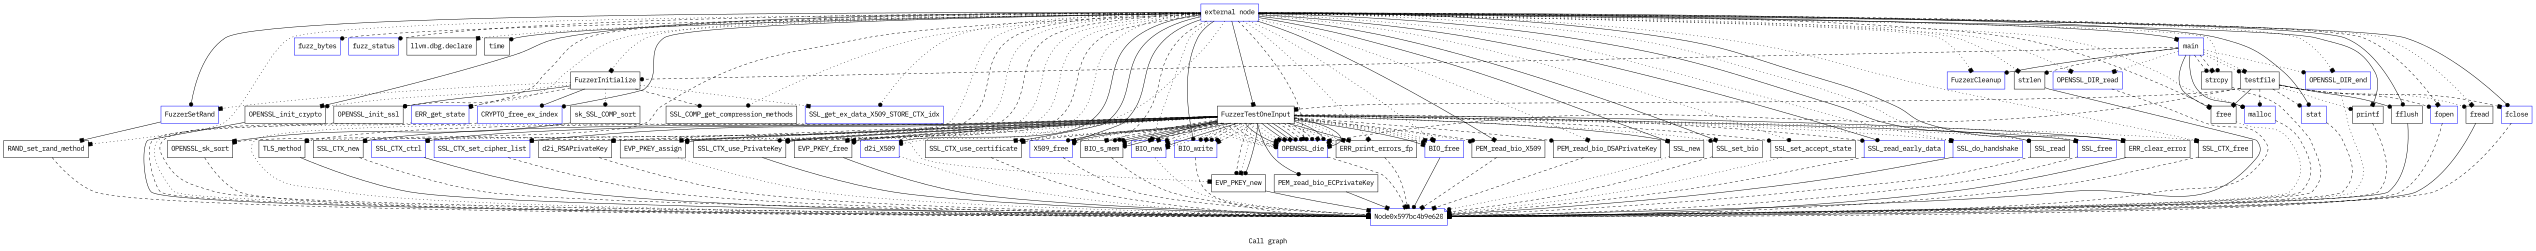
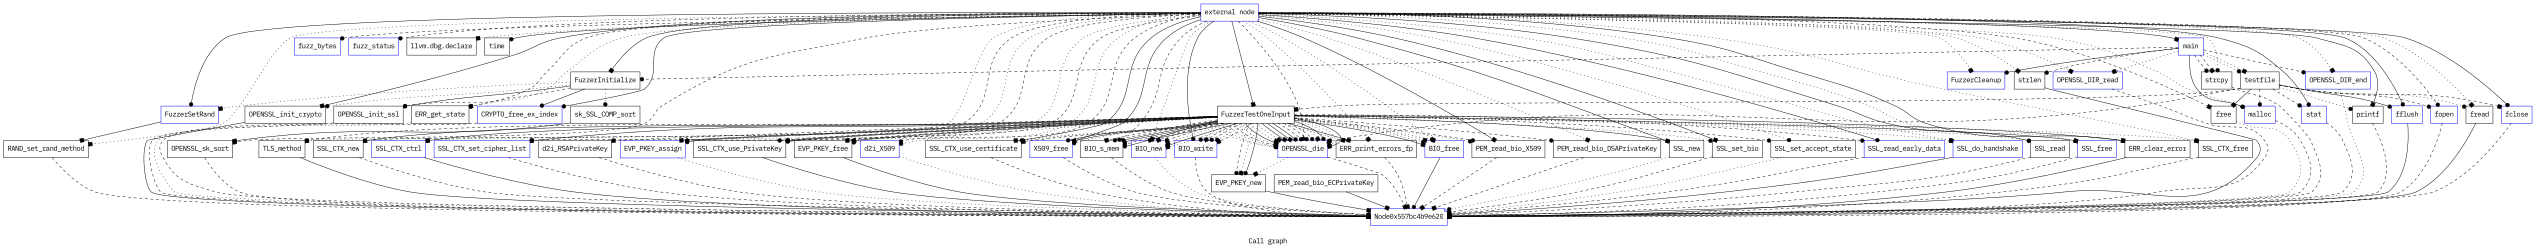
  digraph {
    fontname="IBM Plex Mono"
    label="Call graph"
    node [color=black fontname="IBM Plex Mono" shape=record]
    edge [arrowhead=dot fontname="IBM Plex Mono" style=dotted]
    n1 [color=blue label="{external node}"]
    n2 [color=blue label="{FuzzerSetRand}"]
    n3 [label="{RAND_set_rand_method}"]
    n4 [color=blue label="{fuzz_bytes}"]
    n5 [color=blue label="{fuzz_status}"]
    n6 [label="{llvm.dbg.declare}"]
    n7 [label="{time}"]
    n8 [label="{FuzzerInitialize}"]
    n9 [label="{OPENSSL_init_crypto}"]
    n10 [label="{OPENSSL_init_ssl}"]
-   n11 [color=blue label="{ERR_get_state}"]
+   n11 [label="{ERR_get_state}"]
    n12 [color=blue label="{CRYPTO_free_ex_index}"]
-   n13 [color=blue label="{SSL_get_ex_data_X509_STORE_CTX_idx}"]
-   n14 [label="{SSL_COMP_get_compression_methods}"]
    n15 [label="{OPENSSL_sk_sort}"]
    n16 [label="{FuzzerTestOneInput}"]
    n17 [label="{TLS_method}"]
    n18 [label="{SSL_CTX_new}"]
    n19 [color=blue label="{SSL_CTX_ctrl}"]
    n20 [color=blue label="{OPENSSL_die}"]
    n21 [color=blue label="{SSL_CTX_set_cipher_list}"]
    n22 [label="{d2i_RSAPrivateKey}"]
    n23 [label="{EVP_PKEY_new}"]
-   n24 [label="{EVP_PKEY_assign}"]
+   n24 [color=blue label="{EVP_PKEY_assign}"]
    n25 [label="{SSL_CTX_use_PrivateKey}"]
    n26 [label="{EVP_PKEY_free}"]
    n27 [color=blue label="{d2i_X509}"]
    n28 [label="{SSL_CTX_use_certificate}"]
    n29 [color=blue label="{X509_free}"]
    n30 [label="{BIO_s_mem}"]
    n31 [color=blue label="{BIO_new}"]
    n32 [color=blue label="{BIO_write}"]
    n33 [label="{ERR_print_errors_fp}"]
    n34 [color=blue label="{BIO_free}"]
    n35 [label="{PEM_read_bio_X509}"]
    n36 [label="{PEM_read_bio_DSAPrivateKey}"]
    n37 [label="{SSL_new}"]
    n38 [label="{SSL_set_bio}"]
    n39 [label="{SSL_set_accept_state}"]
    n40 [color=blue label="{SSL_read_early_data}"]
    n41 [color=blue label="{SSL_do_handshake}"]
    n42 [label="{SSL_read}"]
    n43 [color=blue label="{SSL_free}"]
    n44 [label="{ERR_clear_error}"]
    n45 [label="{SSL_CTX_free}"]
    n46 [color=blue label="{FuzzerCleanup}"]
    n47 [color=blue label="{main}"]
    n48 [label="{strlen}"]
    n49 [color=blue label="{OPENSSL_DIR_read}"]
    n50 [color=blue label="{malloc}"]
    n51 [label="{strcpy}"]
    n52 [color=blue label="{OPENSSL_DIR_end}"]
    n53 [label="{free}"]
    n54 [color=blue label="{stat}"]
    n55 [label="{printf}"]
-   n56 [label="{fflush}"]
+   n56 [color=blue label="{fflush}"]
    n57 [color=blue label="{fopen}"]
    n58 [label="{fread}"]
    n59 [color=blue label="{fclose}"]
-   Node0x557bc4b9e620 [color=blue shape=note label=Node0x597bc4b9e620]
+   Node0x557bc4b9e620 [color=blue shape=note]
    n61 [label="{sk_SSL_COMP_sort}"]
    n62 [label="{PEM_read_bio_ECPrivateKey}"]
    n63 [label="{testfile}"]
    n1 -> n2 [style=solid]
    n1 -> n3 [arrowhead=box]
    n1 -> n4 [style=dashed]
    n1 -> n5 [style=dashed]
    n1 -> n6 [arrowhead=box]
    n1 -> n7 [style=solid]
-   n1 -> n8 [arrowhead=box]
+   n1 -> n8 [arrowhead=box style=solid]
    n1 -> n9 [arrowhead=box style=solid]
    n1 -> n10 [style=dashed]
    n1 -> n11
    n1 -> n12 [style=solid]
-   n1 -> n13
-   n1 -> n14
    n1 -> n15 [arrowhead=box style=dashed]
    n1 -> n16 [arrowhead=box style=solid]
    n1 -> n17 [arrowhead=box]
    n1 -> n18 [style=dashed]
    n1 -> n19
    n1 -> n20 [style=dashed]
    n1 -> n21 [arrowhead=box style=dashed]
-   n1 -> n22
-   n1 -> n23 [arrowhead=box]
+   n20 -> n23 [arrowhead=box]
    n1 -> n24
    n1 -> n25 [arrowhead=box style=dashed]
    n1 -> n26 [arrowhead=box]
-   n1 -> n27 [style=solid]
+   n1 -> n27 [style=dashed]
    n1 -> n28 [style=solid]
    n1 -> n29 [arrowhead=box style=solid]
    n1 -> n30 [style=dashed]
    n1 -> n31 [arrowhead=box]
    n1 -> n32 [style=solid]
    n1 -> n33 [arrowhead=box]
    n1 -> n34 [arrowhead=box]
    n1 -> n35 [arrowhead=box style=solid]
    n1 -> n36 [arrowhead=box]
    n1 -> n37 [style=solid]
    n1 -> n38 [arrowhead=box style=solid]
    n1 -> n39
    n1 -> n40 [style=solid]
    n1 -> n41 [arrowhead=box]
    n1 -> n42 [style=solid]
    n1 -> n43 [arrowhead=box]
    n1 -> n44 [arrowhead=box style=solid]
    n1 -> n45 [arrowhead=box]
    n1 -> n46 [arrowhead=box]
    n1 -> n47 [arrowhead=box style=solid]
    n1 -> n48 [arrowhead=box]
    n1 -> n49 [arrowhead=box]
    n1 -> n50
    n1 -> n51
    n1 -> n52 [arrowhead=box]
    n1 -> n53 [arrowhead=box style=dashed]
    n1 -> n54 [style=solid]
    n1 -> n55 [arrowhead=box style=solid]
    n1 -> n56 [style=solid]
-   n1 -> n57 [arrowhead=box style=dashed]
+   n1 -> n57 [style=dashed]
    n1 -> n58 [arrowhead=box]
    n1 -> n59 [style=solid]
    n2 -> n3 [arrowhead=box style=solid]
    n3 -> Node0x557bc4b9e620 [arrowhead=box style=dashed]
    n8 -> n2 [arrowhead=box]
    n8 -> n9
    n8 -> n10 [style=solid]
    n8 -> n11 [arrowhead=box style=dashed]
    n8 -> n12 [style=solid]
-   n8 -> n13 [arrowhead=box]
-   n8 -> n14 [style=dashed]
    n8 -> n61
    n9 -> Node0x557bc4b9e620 [arrowhead=box style=solid]
    n10 -> Node0x557bc4b9e620 [style=dashed]
    n11 -> Node0x557bc4b9e620
    n12 -> Node0x557bc4b9e620 [arrowhead=box style=dashed]
-   n13 -> Node0x557bc4b9e620 [arrowhead=box]
    n15 -> Node0x557bc4b9e620 [arrowhead=box style=dashed]
    n16 -> n17 [style=dashed]
    n16 -> n18 [arrowhead=box style=solid]
    n16 -> n19 [arrowhead=box style=solid]
    n16 -> n20
    n16 -> n20
    n16 -> n20 [arrowhead=box]
    n16 -> n20 [style=dashed]
    n16 -> n20 [arrowhead=box]
    n16 -> n20 [arrowhead=box style=solid]
    n16 -> n20 [arrowhead=box]
    n16 -> n20 [arrowhead=box]
    n16 -> n20 [arrowhead=box style=solid]
    n16 -> n20 [arrowhead=box style=solid]
    n16 -> n20 [style=solid]
    n16 -> n20 [style=dashed]
    n16 -> n20 [style=dashed]
    n16 -> n20 [style=dashed]
    n16 -> n20 [arrowhead=box]
    n16 -> n20 [style=solid]
    n16 -> n20
    n16 -> n20
    n16 -> n20 [arrowhead=box style=solid]
    n16 -> n21 [style=solid]
    n16 -> n22 [arrowhead=box style=dashed]
    n16 -> n23 [style=dashed]
    n16 -> n23 [arrowhead=box]
    n16 -> n23 [style=solid]
    n16 -> n24 [arrowhead=box style=solid]
    n16 -> n24
    n16 -> n24 [style=solid]
    n16 -> n25 [style=dashed]
    n16 -> n25 [style=solid]
    n16 -> n25 [style=solid]
    n16 -> n26 [arrowhead=box style=dashed]
    n16 -> n26 [arrowhead=box style=solid]
    n16 -> n26
    n16 -> n27
    n16 -> n28 [arrowhead=box]
    n16 -> n28
    n16 -> n28 [arrowhead=box style=dashed]
    n16 -> n29 [style=solid]
    n16 -> n29 [arrowhead=box style=solid]
    n16 -> n29
    n16 -> n30 [arrowhead=box style=dashed]
    n16 -> n30 [style=dashed]
    n16 -> n30 [style=solid]
    n16 -> n30 [style=solid]
    n16 -> n30 [style=dashed]
    n16 -> n30 [style=solid]
    n16 -> n31 [arrowhead=box style=solid]
    n16 -> n31 [arrowhead=box style=dashed]
    n16 -> n31 [style=dashed]
    n16 -> n31 [arrowhead=box]
    n16 -> n31 [arrowhead=box style=solid]
    n16 -> n31 [arrowhead=box]
    n16 -> n32
    n16 -> n32 [arrowhead=box style=dashed]
    n16 -> n32 [style=dashed]
    n16 -> n32
    n16 -> n32 [arrowhead=box style=dashed]
    n16 -> n33 [arrowhead=box]
    n16 -> n33 [arrowhead=box style=solid]
    n16 -> n34 [arrowhead=box style=solid]
    n16 -> n34
    n16 -> n34 [arrowhead=box]
    n16 -> n34 [arrowhead=box]
    n16 -> n35
    n16 -> n35 [style=dashed]
    n16 -> n36 [style=dashed]
    n16 -> n37 [arrowhead=box style=solid]
    n16 -> n38
    n16 -> n39 [style=dashed]
    n16 -> n40 [style=dashed]
    n16 -> n41 [arrowhead=box]
    n16 -> n42
    n16 -> n43 [arrowhead=box style=solid]
    n16 -> n44 [arrowhead=box style=solid]
    n16 -> n45 [arrowhead=box]
-   n16 -> n62 [style=solid]
    n17 -> Node0x557bc4b9e620 [style=solid]
    n18 -> Node0x557bc4b9e620 [arrowhead=box style=dashed]
    n19 -> Node0x557bc4b9e620 [arrowhead=box style=solid]
    n20 -> Node0x557bc4b9e620 [arrowhead=box style=dashed]
    n21 -> Node0x557bc4b9e620 [arrowhead=box style=dashed]
    n22 -> Node0x557bc4b9e620 [style=dashed]
    n23 -> Node0x557bc4b9e620 [arrowhead=box style=solid]
    n24 -> Node0x557bc4b9e620 [arrowhead=box]
    n25 -> Node0x557bc4b9e620 [arrowhead=box style=solid]
    n26 -> Node0x557bc4b9e620 [style=solid]
    n27 -> Node0x557bc4b9e620 [arrowhead=box]
    n28 -> Node0x557bc4b9e620 [style=dashed]
    n29 -> Node0x557bc4b9e620 [style=dashed]
    n30 -> Node0x557bc4b9e620 [style=dashed]
    n31 -> Node0x557bc4b9e620
    n32 -> Node0x557bc4b9e620 [arrowhead=box style=dashed]
    n33 -> Node0x557bc4b9e620 [arrowhead=box style=dashed]
    n34 -> Node0x557bc4b9e620 [style=solid]
    n35 -> Node0x557bc4b9e620 [arrowhead=box style=dashed]
    n36 -> Node0x557bc4b9e620 [arrowhead=box style=dashed]
    n37 -> Node0x557bc4b9e620
    n38 -> Node0x557bc4b9e620 [style=dashed]
    n39 -> Node0x557bc4b9e620 [arrowhead=box]
    n40 -> Node0x557bc4b9e620 [style=dashed]
    n41 -> Node0x557bc4b9e620 [style=solid]
    n42 -> Node0x557bc4b9e620 [arrowhead=box style=dashed]
    n43 -> Node0x557bc4b9e620 [style=dashed]
    n44 -> Node0x557bc4b9e620 [arrowhead=box style=solid]
    n45 -> Node0x557bc4b9e620 [arrowhead=box style=dashed]
    n47 -> n8 [style=dashed]
    n47 -> n46 [style=solid]
    n47 -> n48 [style=dashed]
    n47 -> n49 [arrowhead=box]
    n47 -> n50 [style=solid]
    n47 -> n51 [style=dashed]
    n47 -> n51 [arrowhead=box style=dashed]
-   n47 -> n52
-   n47 -> n53 [style=solid]
+   n47 -> n52 [style=dashed]
    n47 -> n63
    n47 -> n63 [arrowhead=box]
    n48 -> Node0x557bc4b9e620 [style=solid]
    n49 -> Node0x557bc4b9e620 [style=dashed]
    n50 -> Node0x557bc4b9e620 [style=dashed]
    n51 -> Node0x557bc4b9e620 [arrowhead=box style=dashed]
    n52 -> Node0x557bc4b9e620
    n53 -> Node0x557bc4b9e620 [arrowhead=box]
    n54 -> Node0x557bc4b9e620 [arrowhead=box style=dashed]
    n55 -> Node0x557bc4b9e620 [arrowhead=box style=dashed]
    n56 -> Node0x557bc4b9e620 [style=solid]
    n57 -> Node0x557bc4b9e620 [arrowhead=box style=dashed]
    n58 -> Node0x557bc4b9e620 [style=solid]
    n59 -> Node0x557bc4b9e620 [style=dashed]
    n61 -> n15 [arrowhead=box style=solid]
    n62 -> Node0x557bc4b9e620 [arrowhead=box style=solid]
    n63 -> n16 [arrowhead=box style=dashed]
    n63 -> n20 [arrowhead=box style=dashed]
    n63 -> n50 [style=dashed]
    n63 -> n53 [arrowhead=box style=solid]
    n63 -> n54 [style=dashed]
    n63 -> n55
    n63 -> n56 [style=solid]
    n63 -> n57 [style=dashed]
    n63 -> n58
    n63 -> n59 [arrowhead=box style=dashed]
  }
